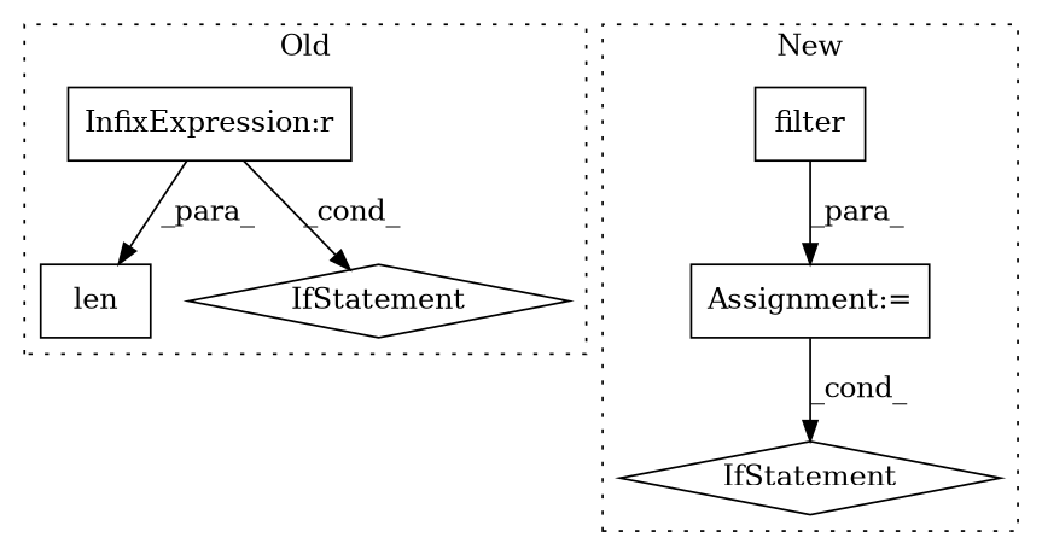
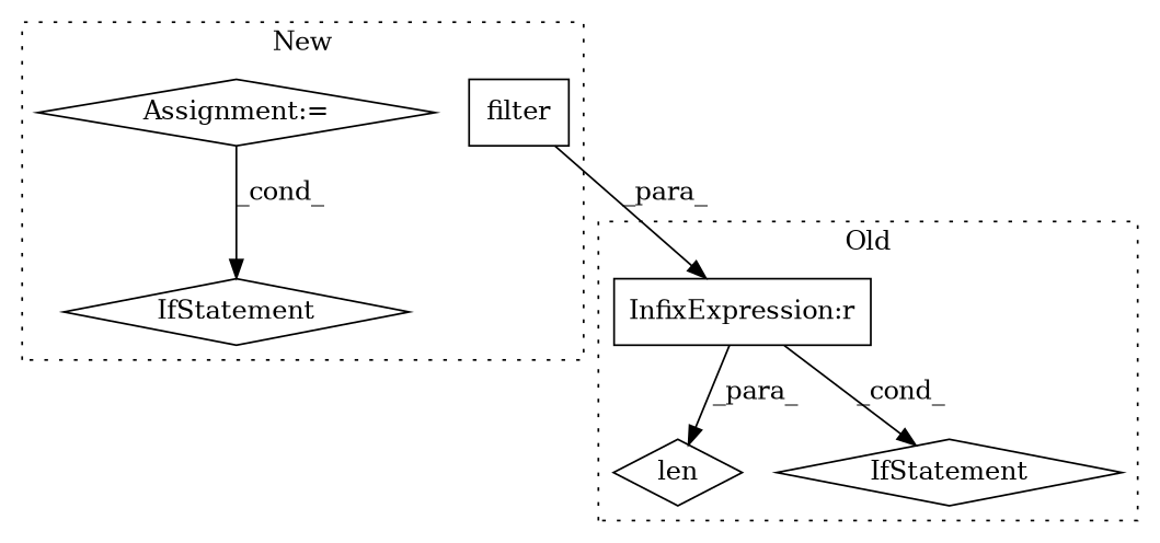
  digraph {
    fontname="DejaVu Serif"
    node [a=32 fontname="DejaVu Serif" l=3 shape=box]
    edge [fontname="DejaVu Serif"]
-   n1 [l="4,1" label=len s="12337,12352"]
+   n1 [l="4,1" label=len s="12337,12352" shape=diamond]
    n2 [a=25 l="4,2" label=IfStatement s="12333,12357" shape=diamond]
    n3 [a=27 label="InfixExpression:r" s=12353]
    n4 [l="7,1" label=filter s="13150,13236"]
-   n5 [a=7 l=1 label="Assignment:=" s=13068]
+   n5 [a=7 l=1 label="Assignment:=" s=13068 shape=diamond]
    n6 [a=25 label=IfStatement s=13287 shape=diamond]
    subgraph cluster_1 {
      label=Old
      style=dotted
      n1
      n2
      n3
    }
    subgraph cluster_2 {
      label=New
      style=dotted
      n4
      n5
      n6
    }
    n3 -> n1 [label=_para_]
    n3 -> n2 [label=_cond_]
-   n4 -> n5 [label=_para_]
+   n4 -> n3 [label=_para_]
    n5 -> n6 [label=_cond_]
  }
